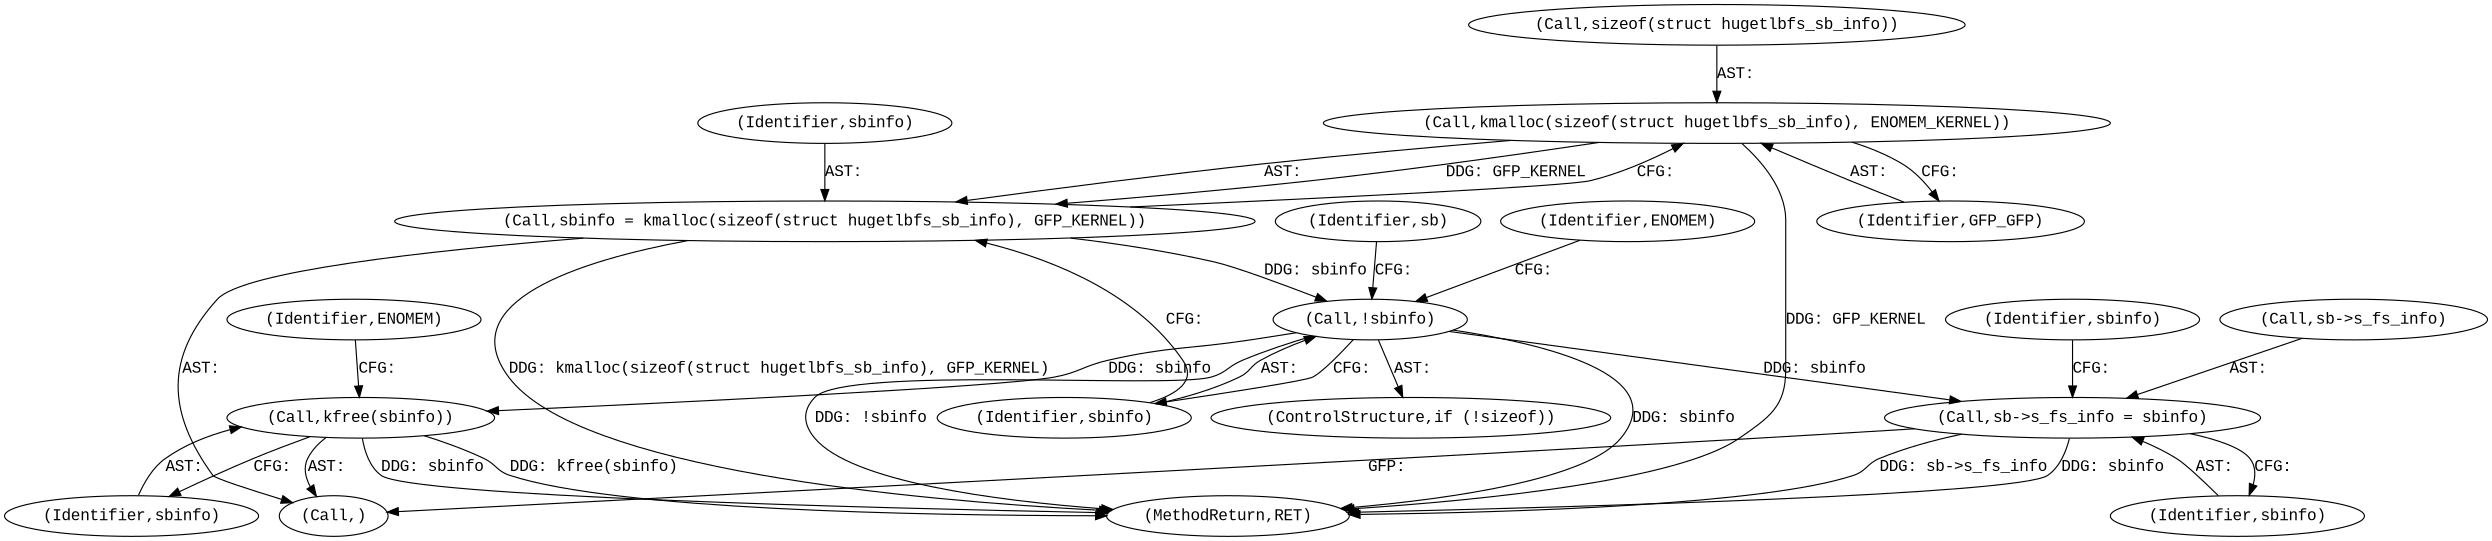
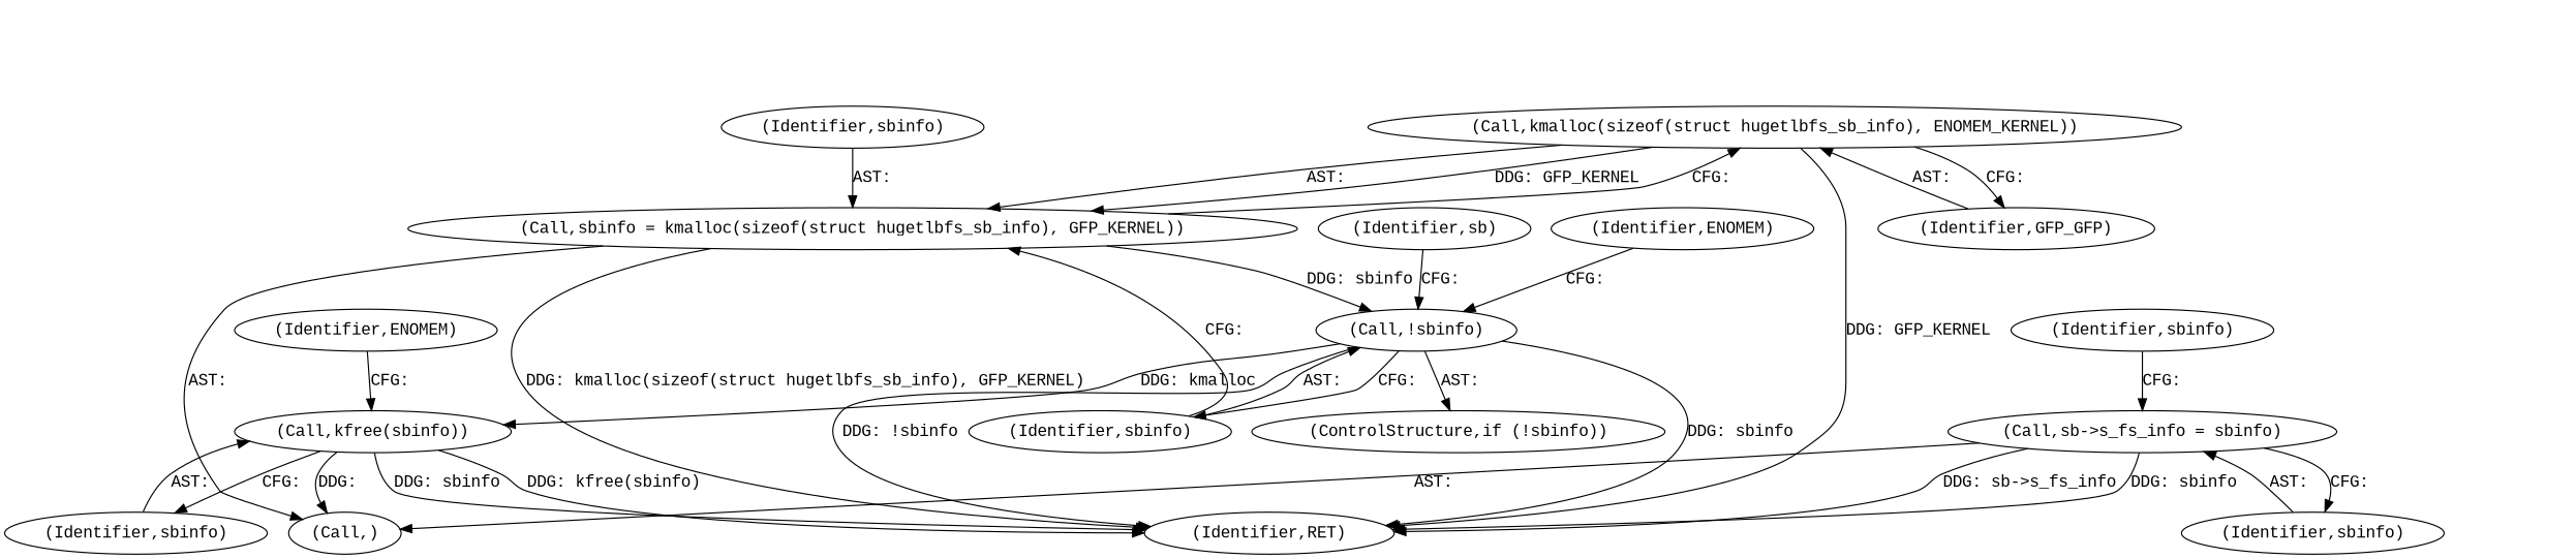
  digraph {
    fontname="Liberation Mono"
    node [fontname="Liberation Mono"]
    edge [fontname="Liberation Mono"]
    n1 [label="(Call,kmalloc(sizeof(struct hugetlbfs_sb_info), ENOMEM_KERNEL))"]
    n2 [label="(Call,sbinfo = kmalloc(sizeof(struct hugetlbfs_sb_info), GFP_KERNEL))"]
-   n3 [label="(MethodReturn,RET)"]
+   n3 [label="(Identifier,RET)"]
    n4 [label="(Identifier,GFP_GFP)"]
    n5 [label="(Call,!sbinfo)"]
    n6 [label="(Call,)"]
    n7 [label="(Call,sb->s_fs_info = sbinfo)"]
    n8 [label="(Call,kfree(sbinfo))"]
    n9 [label="(Identifier,sbinfo)"]
-   n10 [label="(ControlStructure,if (!sizeof))"]
+   n10 [label="(ControlStructure,if (!sbinfo))"]
    n11 [label="(Identifier,sbinfo)"]
    n12 [label="(Identifier,sbinfo)"]
    n13 [label="(Identifier,sbinfo)"]
    n14 [label="(Identifier,sbinfo)"]
    n15 [label="(Identifier,ENOMEM)"]
-   n16 [label="(Call,sb->s_fs_info)"]
    n17 [label="(Identifier,ENOMEM)"]
    n18 [label="(Identifier,sb)"]
-   n19 [label="(Call,sizeof(struct hugetlbfs_sb_info))"]
    n1 -> n2 [label="AST: "]
    n1 -> n2 [label="DDG: GFP_KERNEL"]
    n1 -> n3 [label="DDG: GFP_KERNEL"]
    n1 -> n4 [label="CFG: "]
    n2 -> n1 [label="CFG: "]
    n2 -> n3 [label="DDG: kmalloc(sizeof(struct hugetlbfs_sb_info), GFP_KERNEL)"]
    n2 -> n5 [label="DDG: sbinfo"]
    n2 -> n6 [label="AST: "]
    n4 -> n1 [label="AST: "]
    n5 -> n3 [label="DDG: sbinfo"]
    n5 -> n3 [label="DDG: !sbinfo"]
-   n5 -> n7 [label="DDG: sbinfo"]
-   n5 -> n8 [label="DDG: sbinfo"]
+   n5 -> n8 [label="DDG: kmalloc"]
    n5 -> n9 [label="CFG: "]
    n5 -> n10 [label="AST: "]
    n7 -> n3 [label="DDG: sb->s_fs_info"]
    n7 -> n3 [label="DDG: sbinfo"]
-   n7 -> n6 [label="GFP: "]
+   n7 -> n6 [label="AST: "]
    n7 -> n11 [label="CFG: "]
    n8 -> n3 [label="DDG: sbinfo"]
    n8 -> n3 [label="DDG: kfree(sbinfo)"]
-   n8 -> n6 [label="AST: "]
+   n8 -> n6 [label="DDG: "]
    n8 -> n12 [label="CFG: "]
    n9 -> n2 [label="CFG: "]
    n9 -> n5 [label="AST: "]
    n11 -> n7 [label="AST: "]
    n12 -> n8 [label="AST: "]
    n13 -> n7 [label="CFG: "]
    n14 -> n2 [label="AST: "]
    n15 -> n5 [label="CFG: "]
-   n16 -> n7 [label="AST: "]
    n17 -> n8 [label="CFG: "]
    n18 -> n5 [label="CFG: "]
-   n19 -> n1 [label="AST: "]
  }
